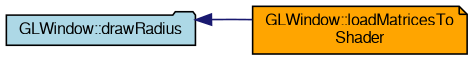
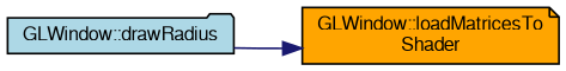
  digraph {
    rankdir=LR
    node [color=black fontname=FreeSans fontsize=10 style=filled]
    n1 [fillcolor=lightblue fontcolor=black height=0.2 label="GLWindow::drawRadius" shape=folder width=0.4]
    n2 [fillcolor=orange height=0.2 label="GLWindow::loadMatricesTo\lShader" shape=note width=0.4]
-   n2 -> n1 [color=midnightblue fontname=FreeSans fontsize=10 labelfontname=FreeSans labelfontsize=10 style=solid]
+   n1 -> n2 [color=midnightblue fontname=FreeSans fontsize=10 labelfontname=FreeSans labelfontsize=10 style=solid]
  }
